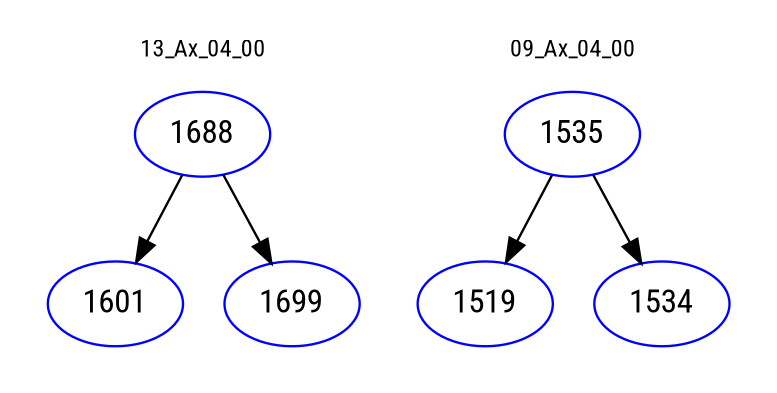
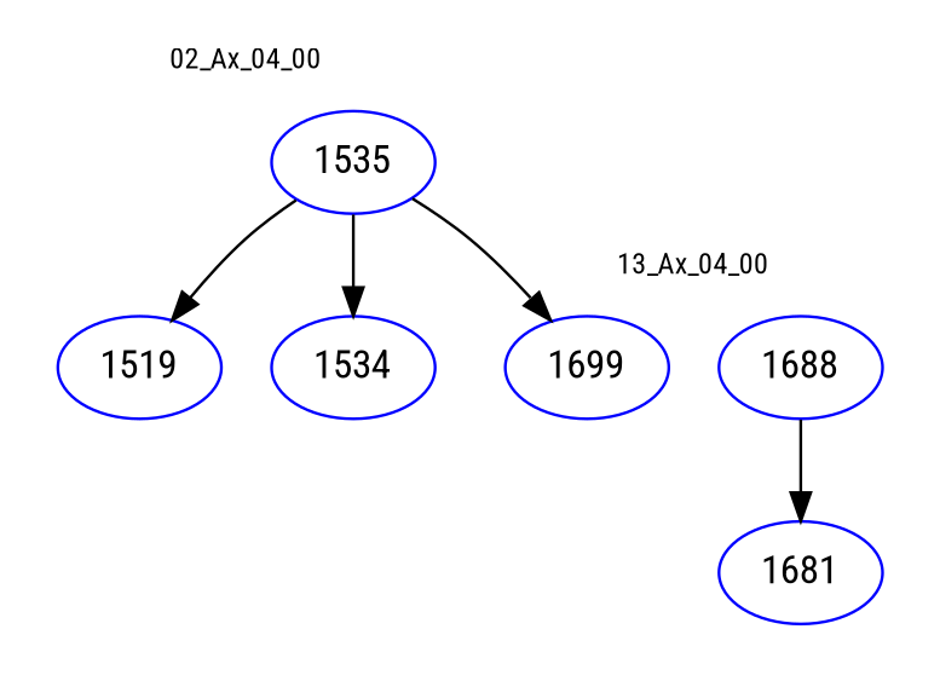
  digraph {
    fontname="Roboto Condensed"
    node [color=blue fontname="Roboto Condensed"]
    edge [color=black fontname="Roboto Condensed"]
    n1 [label=1688]
-   n2 [label=1601]
+   n2 [label=1681]
    n3 [label=1699]
    n4 [label=1535]
    n5 [label=1519]
    n6 [label=1534]
    subgraph cluster_1 {
      color=white
      fontsize=10
      label="13_Ax_04_00"
      n1
      n2
      n3
    }
    subgraph cluster_2 {
      color=white
      fontsize=10
-     label="09_Ax_04_00"
+     label="02_Ax_04_00"
      n4
      n5
      n6
    }
    n1 -> n2
-   n1 -> n3
+   n4 -> n3
    n4 -> n5
    n4 -> n6
  }
